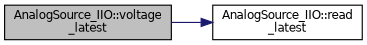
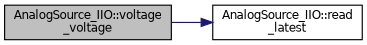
  digraph {
    rankdir=LR
    node [color=black fontname=Helvetica fontsize=10 shape=record style=filled]
-   n1 [fillcolor=grey75 fontcolor=black height=0.2 label="AnalogSource_IIO::voltage\l_latest" width=0.4]
+   n1 [fillcolor=grey75 fontcolor=black height=0.2 label="AnalogSource_IIO::voltage\l_voltage" width=0.4]
    n2 [fillcolor=white height=0.2 label="AnalogSource_IIO::read\l_latest" width=0.4]
    n1 -> n2 [color=midnightblue fontname=Helvetica fontsize=10 labelfontname=Helvetica labelfontsize=10 style=solid]
  }
